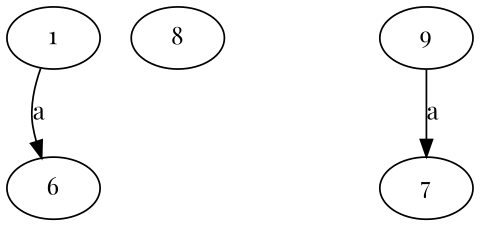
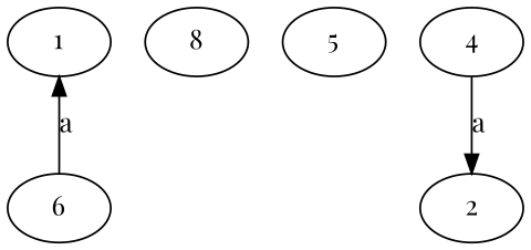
  strict digraph {
    fontname="Playfair Display"
    node [fontname="Playfair Display"]
    edge [fontname="Playfair Display"]
    1
    6
    n3 [label=8]
-   4 [label=9]
-   7
-   1 -> 6 [label=a]
+   5
+   4
+   7 [label=2]
+   6 -> 1 [label=a]
    4 -> 7 [label=a]
  }
